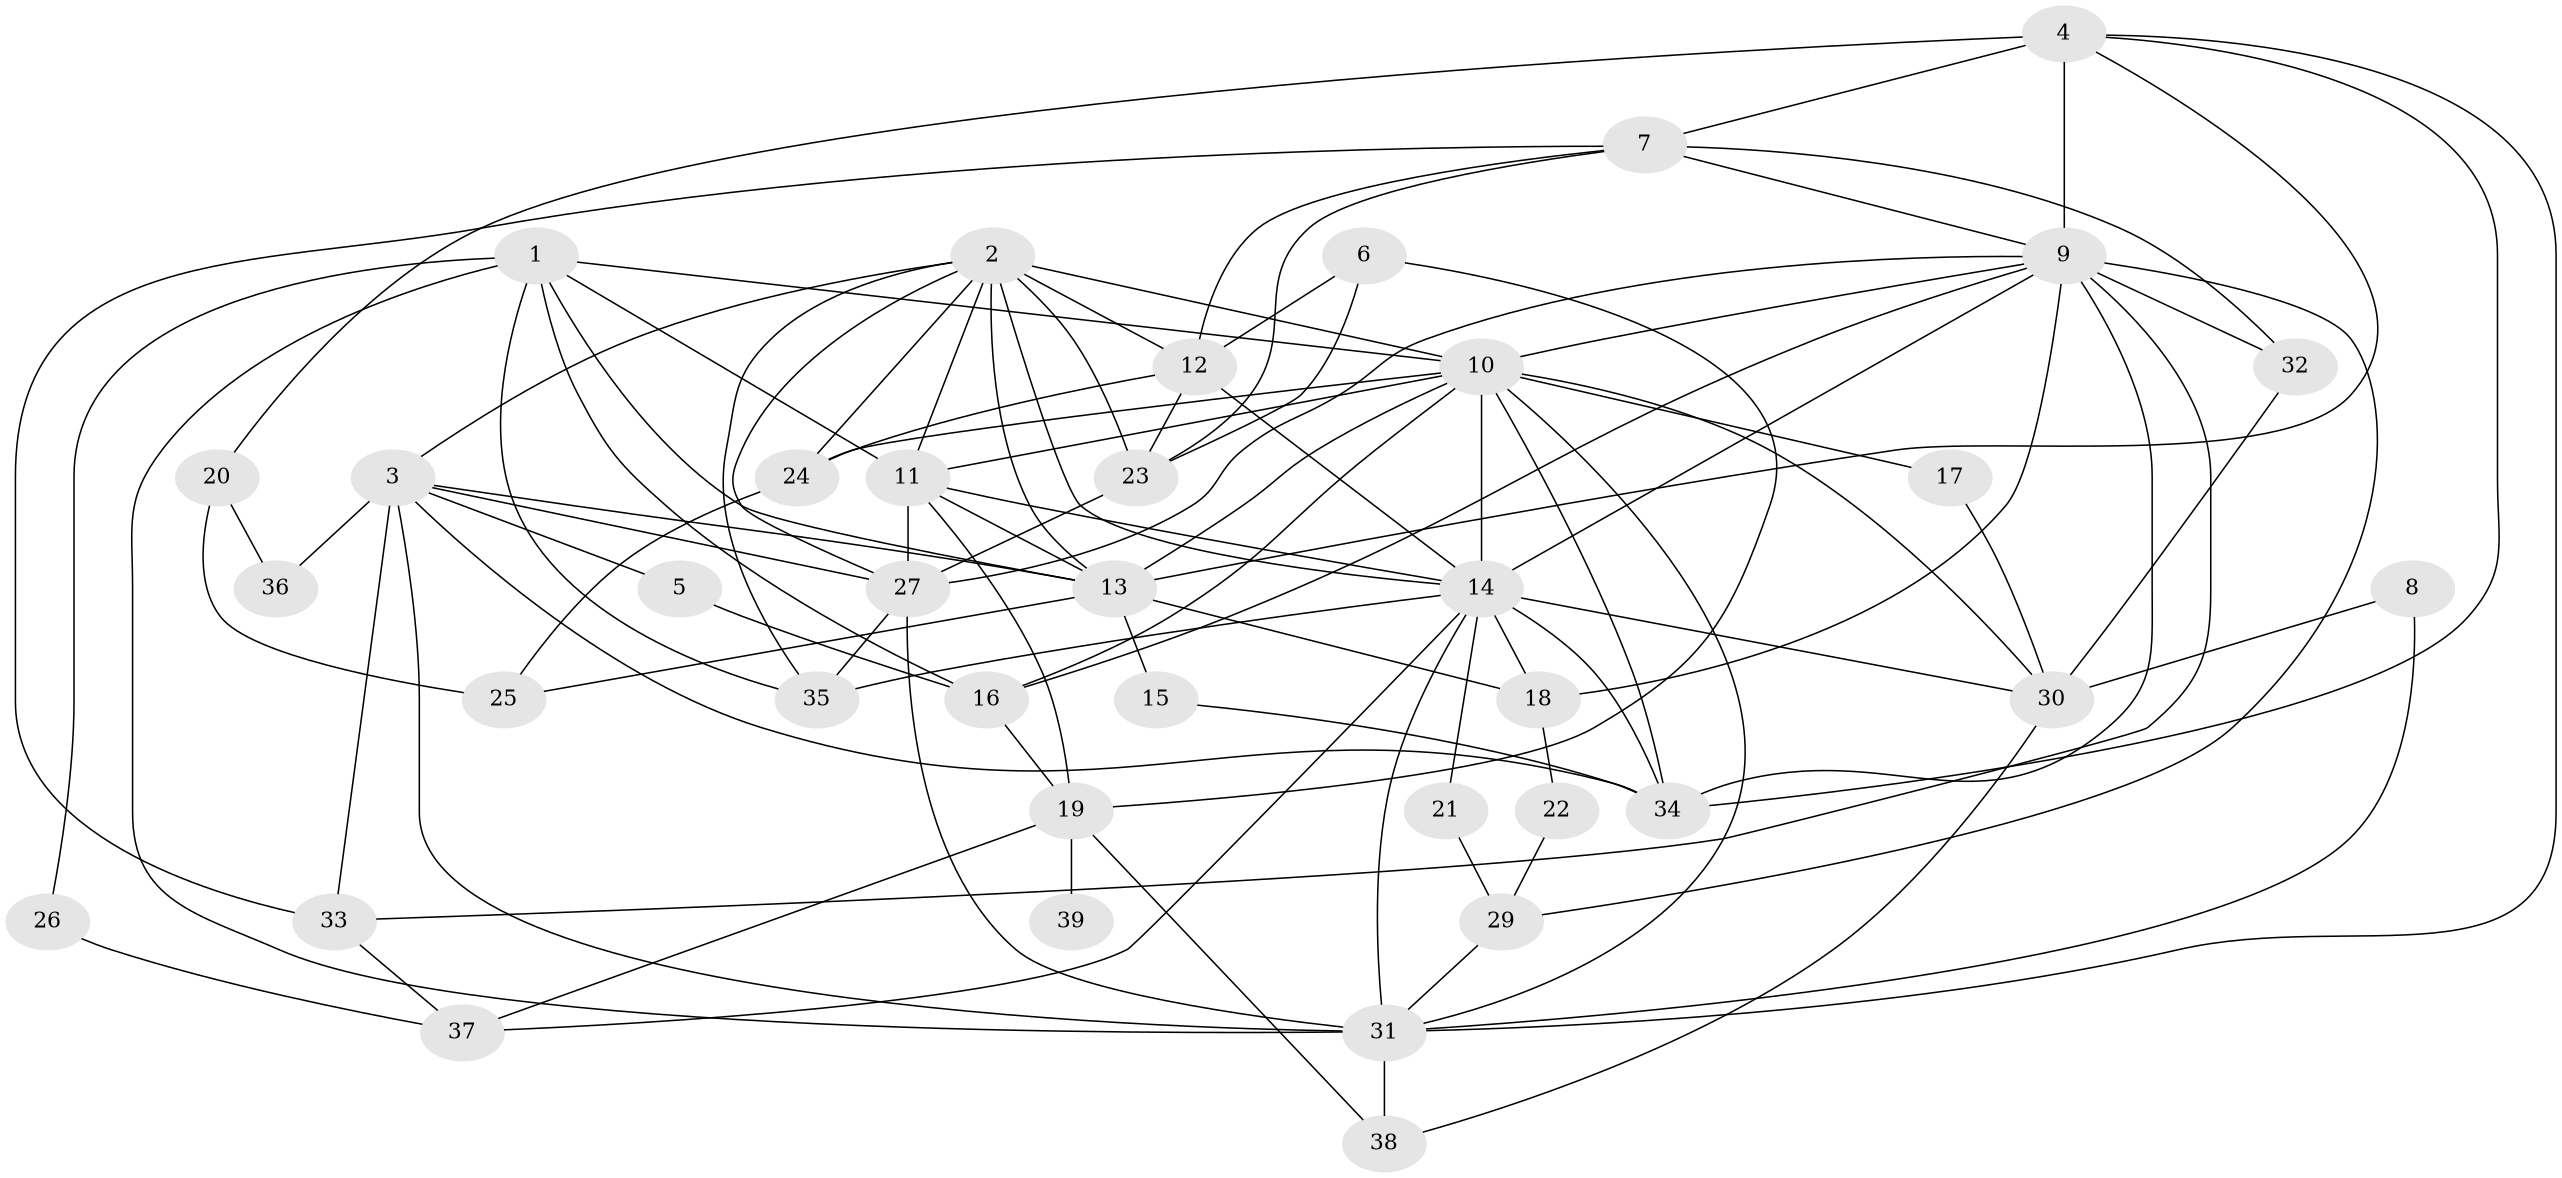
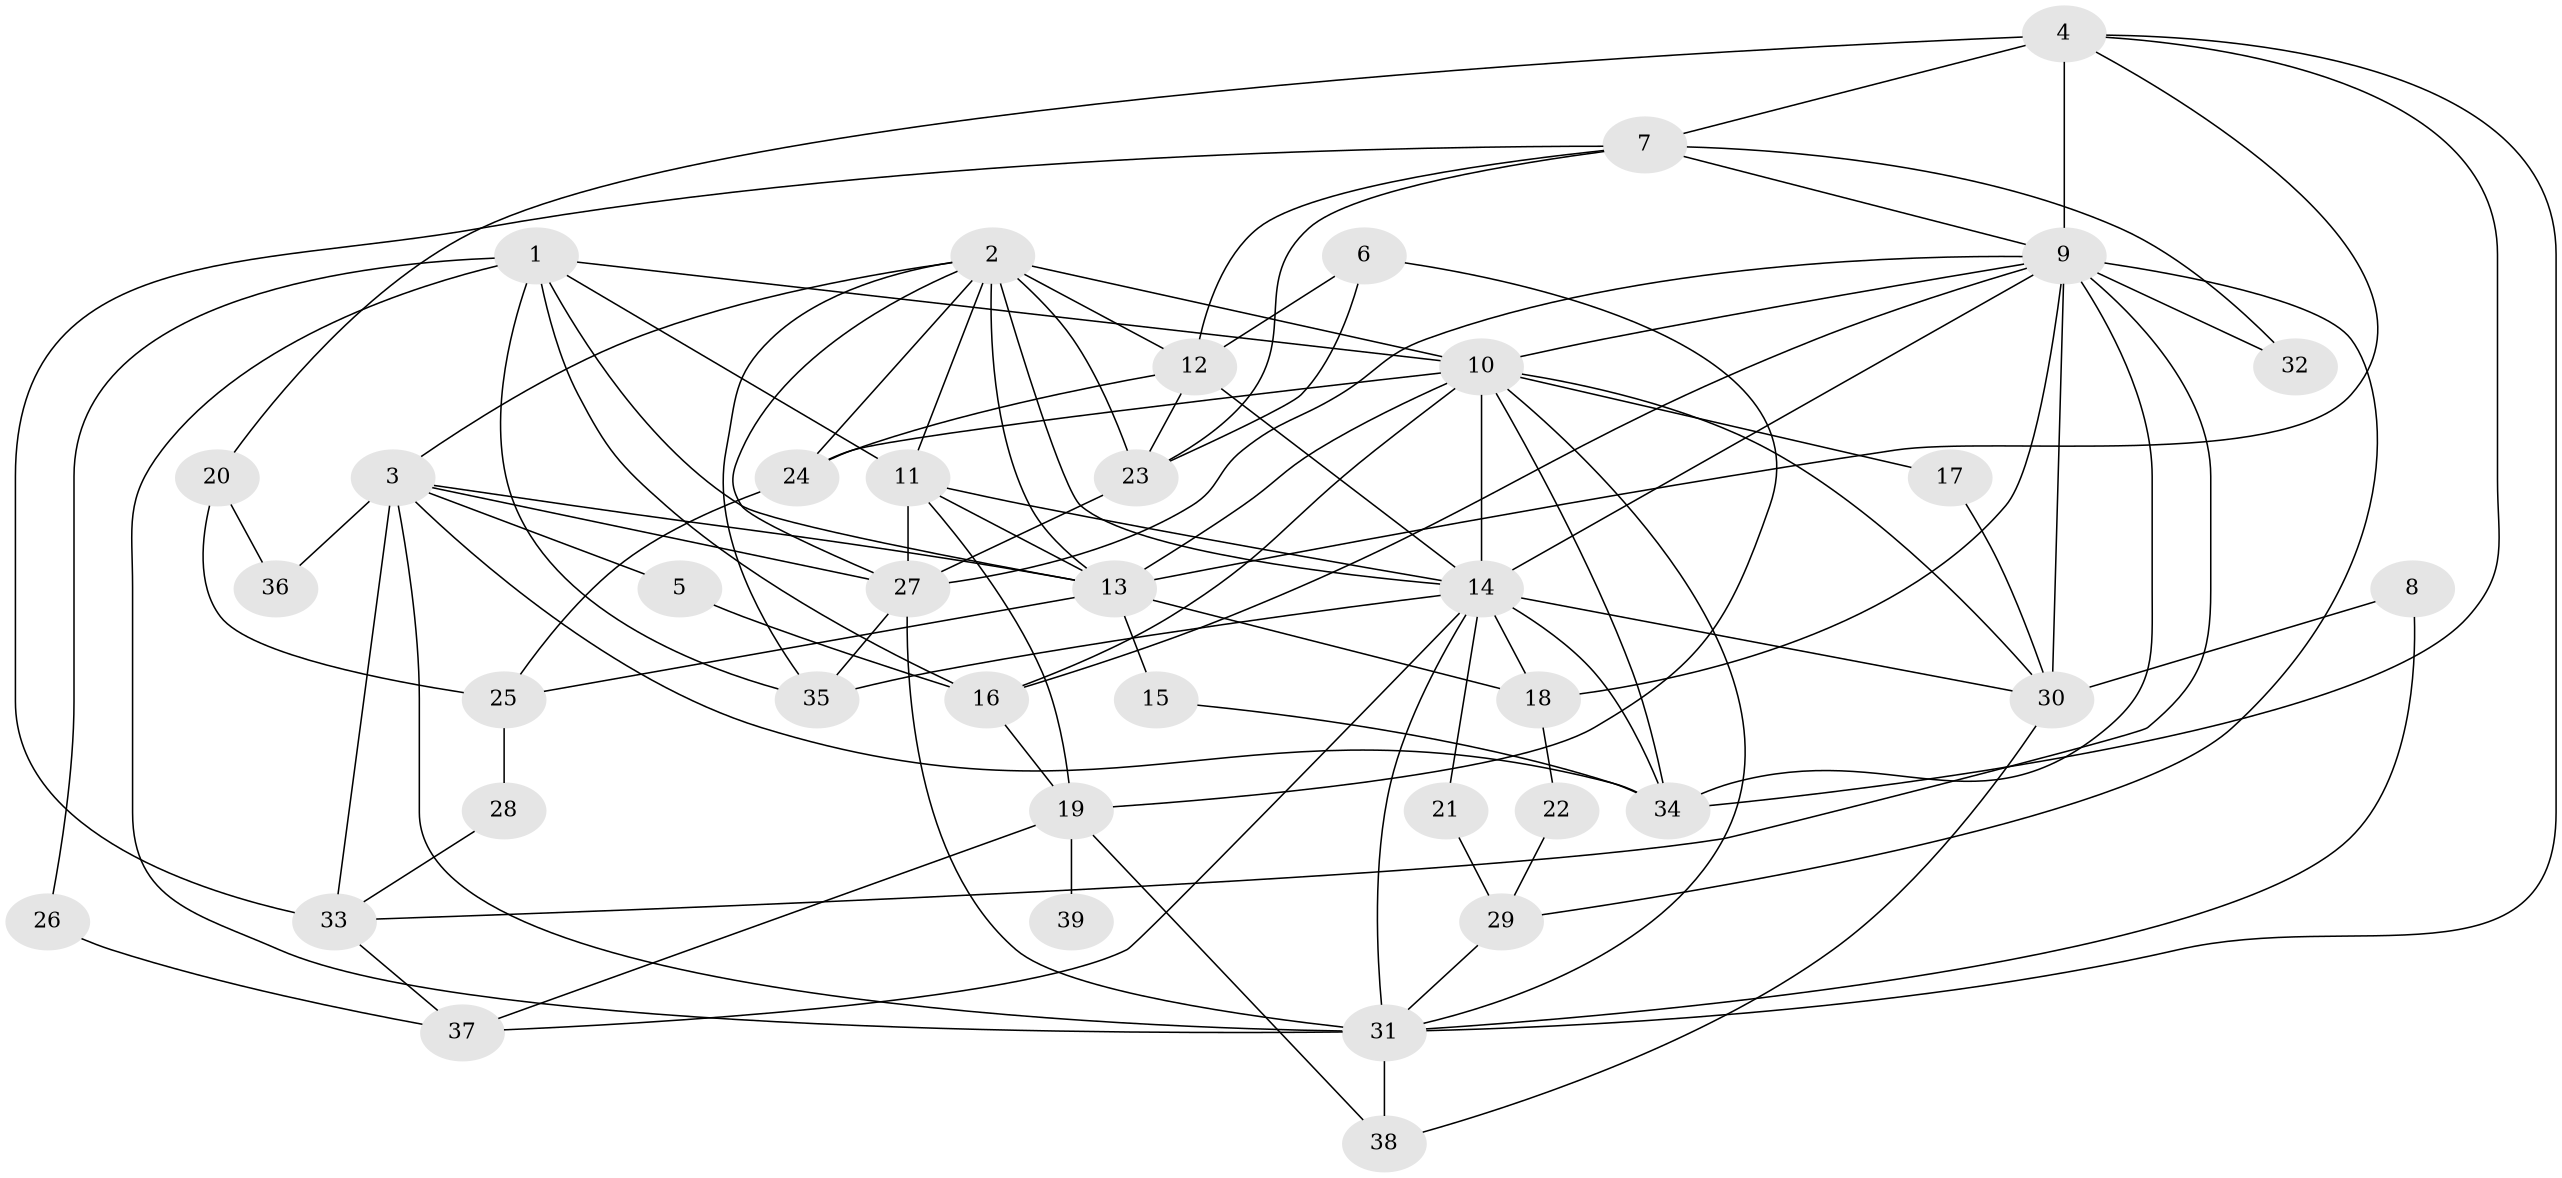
  graph {
    node [color=gray90 style=filled]
    edge [weight=1.0]
    1
    10
    11
    13
    16
    26
    31
    35
    14
    24
    34
    30
    17
    27
    19
    18
    15
    25
    37
    29
    38
    2
    3
    12
    23
    5
    33
    36
    21
    4
    7
    9
    20
    32
    6
    39
    8
    22
+   28
    1 -- 10
    1 -- 11
    1 -- 13
    1 -- 16
    1 -- 26
    1 -- 31
    1 -- 35
-   10 -- 11
    10 -- 13 [weight=2.0]
    10 -- 16
    10 -- 31
    10 -- 14 [weight=2.0]
    10 -- 24
    10 -- 34
    10 -- 30
    10 -- 17
    11 -- 13 [weight=2.0]
    11 -- 14
    11 -- 27
    11 -- 19
    13 -- 18
    13 -- 15
    13 -- 25
    16 -- 19
    26 -- 37
    31 -- 38
    14 -- 31
    14 -- 35
    14 -- 34
    14 -- 30 [weight=2.0]
    14 -- 18
    14 -- 37
    14 -- 21
    24 -- 25
    30 -- 38
    17 -- 30
    27 -- 31
    27 -- 35
    19 -- 37
    19 -- 38
    19 -- 39 [weight=2.0]
    18 -- 22
    15 -- 34
+   25 -- 28
    29 -- 31
    2 -- 10
    2 -- 11
    2 -- 13 [weight=3.0]
    2 -- 35
    2 -- 14
    2 -- 24
    2 -- 27
    2 -- 3
    2 -- 12
    2 -- 23
    3 -- 13
    3 -- 31 [weight=2.0]
    3 -- 34
    3 -- 27
    3 -- 5
    3 -- 33 [weight=2.0]
    3 -- 36
    12 -- 14 [weight=2.0]
    12 -- 24
    12 -- 23
    23 -- 27
    5 -- 16
    33 -- 37
    21 -- 29
    4 -- 13
    4 -- 31
    4 -- 34
    4 -- 7
    4 -- 9 [weight=2.0]
    4 -- 20
    7 -- 12
    7 -- 23
    7 -- 33
    7 -- 9
    7 -- 32
    9 -- 10
    9 -- 16
    9 -- 14
    9 -- 34
-   32 -- 30
+   9 -- 30
    9 -- 27
    9 -- 18
    9 -- 29
    9 -- 33
    9 -- 32
    20 -- 25
    20 -- 36
    6 -- 19
    6 -- 12
    6 -- 23
    8 -- 31
    8 -- 30
    22 -- 29
+   28 -- 33
  }
